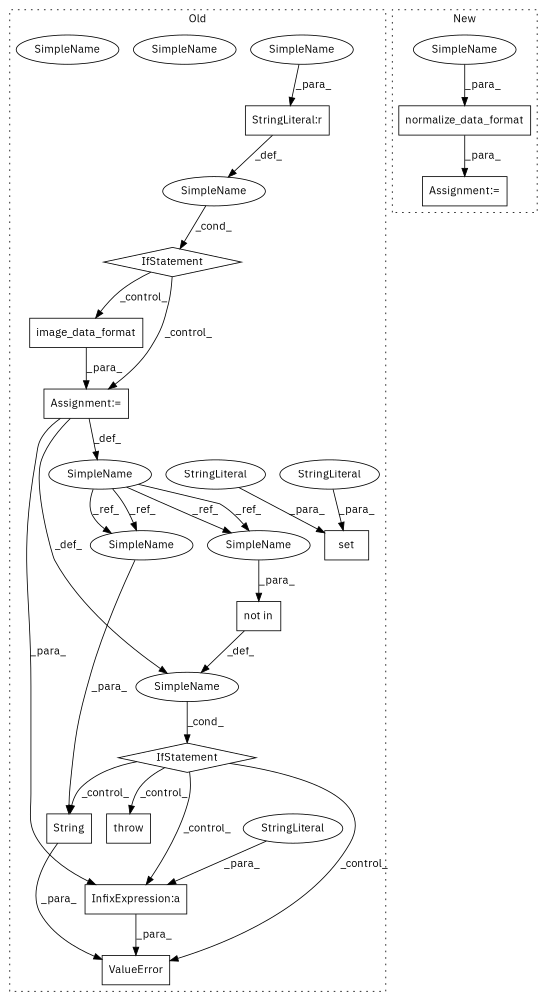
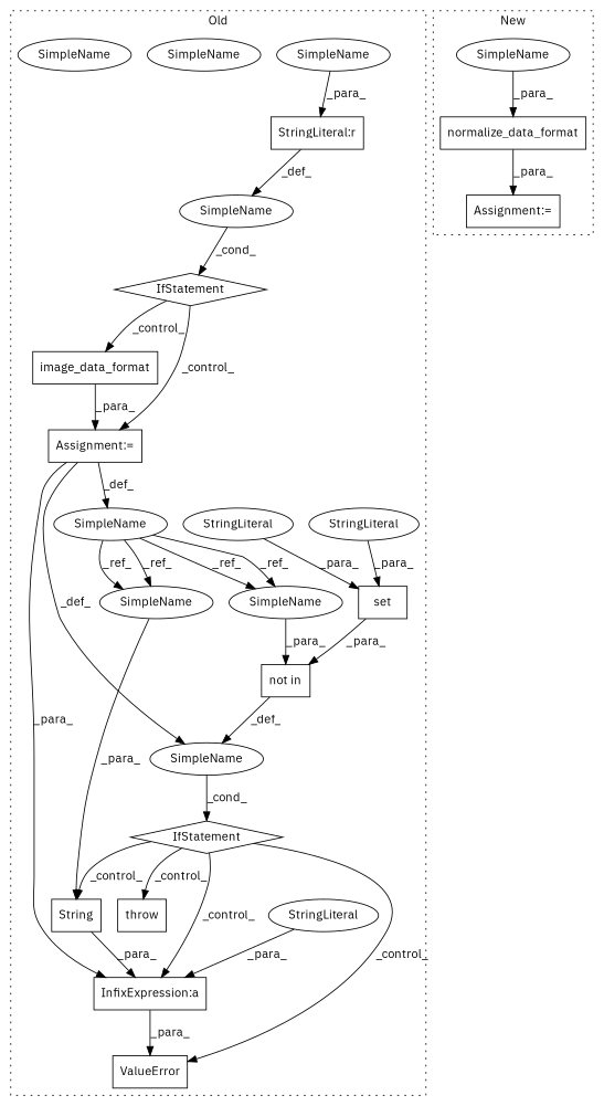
  digraph {
    fontname="IBM Plex Sans"
    node [a=42 fontname="IBM Plex Sans" l=11 s=60978 shape=ellipse]
    edge [fontname="IBM Plex Sans"]
    n1 [a=32 l="4,1" label=set s="60997,61033" shape=box]
    n2 [a=108 l=56 label="not in" shape=box]
    n3 [a=25 l="8,2" label=IfStatement s="60970,61034" shape=diamond]
    n4 [a=32 l=19 label=image_data_format s=60939 shape=box]
    n5 [a=25 l="4,2" label=IfStatement s="60894,60917" shape=diamond]
    n6 [label=SimpleName l="" s=""]
    n7 [a=45 l=16 label=StringLiteral s=61001]
    n8 [a=45 l=15 label=StringLiteral s=61018]
    n9 [a=27 l=4 label="StringLiteral:r" s=60909 shape=box]
    n10 [a=7 l=1 label="Assignment:=" s=60938 shape=box]
    n11 [label=SimpleName l="" s=""]
    n12 [a=53 l=6 label=throw s=61044 shape=box]
    n13 [a=32 l="11,1" label=ValueError s="61050,61106" shape=box]
    n14 [label=SimpleName s=60927]
    n15 [a=32 l="7,1" label=String s="61087,61105" shape=box]
    n16 [a=27 l=3 label="InfixExpression:a" s=61084 shape=box]
    n17 [a=45 l=23 label=StringLiteral s=61061]
    n18 [label=SimpleName s=60898]
    n19 [label=SimpleName s=61094]
    n20 [label=SimpleName]
    n21 [label=SimpleName s=61094]
    n22 [label=SimpleName]
    n23 [a=32 l="22,1" label=normalize_data_format s="60564,60597" shape=box]
    n24 [a=7 l=1 label="Assignment:=" s=60563 shape=box]
    n25 [label=SimpleName s=60586]
    subgraph cluster_1 {
      label=Old
      style=dotted
      n1
      n2
      n3
      n4
      n5
      n6
      n7
      n8
      n9
      n10
      n11
      n12
      n13
      n14
      n15
      n16
      n17
      n18
      n19
      n20
      n21
      n22
    }
    subgraph cluster_2 {
      label=New
      style=dotted
      n23
      n24
      n25
    }
+   n1 -> n2 [label=_para_]
    n2 -> n11 [label=_def_]
    n3 -> n12 [label=_control_]
    n3 -> n13 [label=_control_]
    n3 -> n15 [label=_control_]
    n3 -> n16 [label=_control_]
    n4 -> n10 [label=_para_]
    n5 -> n4 [label=_control_]
    n5 -> n10 [label=_control_]
    n6 -> n5 [label=_cond_]
    n7 -> n1 [label=_para_]
    n8 -> n1 [label=_para_]
    n9 -> n6 [label=_def_]
    n10 -> n11 [label=_def_]
    n10 -> n14 [label=_def_]
    n10 -> n16 [label=_para_]
    n11 -> n3 [label=_cond_]
    n14 -> n21 [label=_ref_]
    n14 -> n21 [label=_ref_]
    n14 -> n22 [label=_ref_]
    n14 -> n22 [label=_ref_]
-   n15 -> n13 [label=_para_]
+   n15 -> n16 [label=_para_]
    n16 -> n13 [label=_para_]
    n17 -> n16 [label=_para_]
    n18 -> n9 [label=_para_]
    n21 -> n15 [label=_para_]
    n22 -> n2 [label=_para_]
    n23 -> n24 [label=_para_]
    n25 -> n23 [label=_para_]
  }
